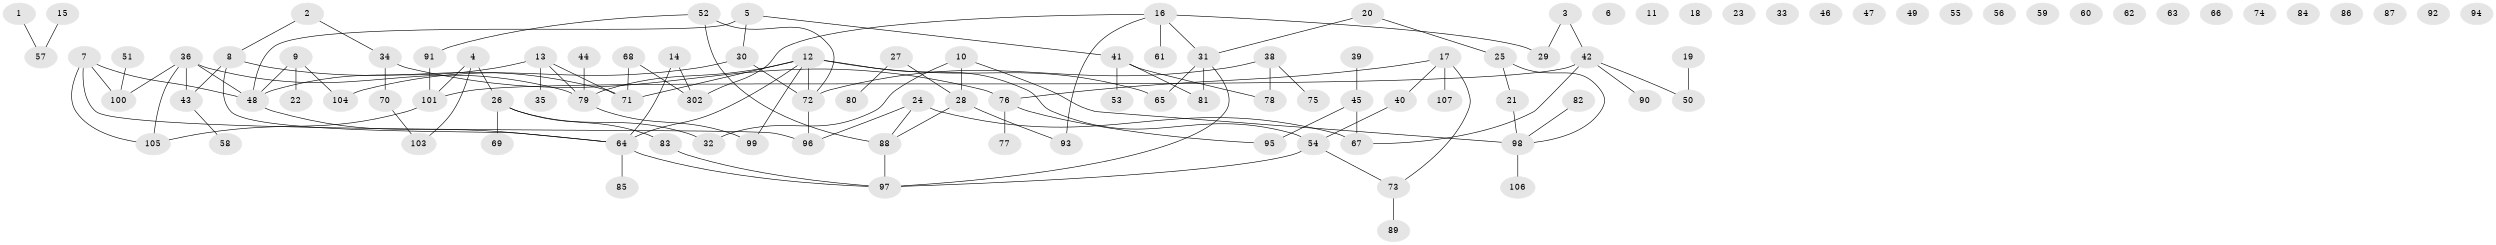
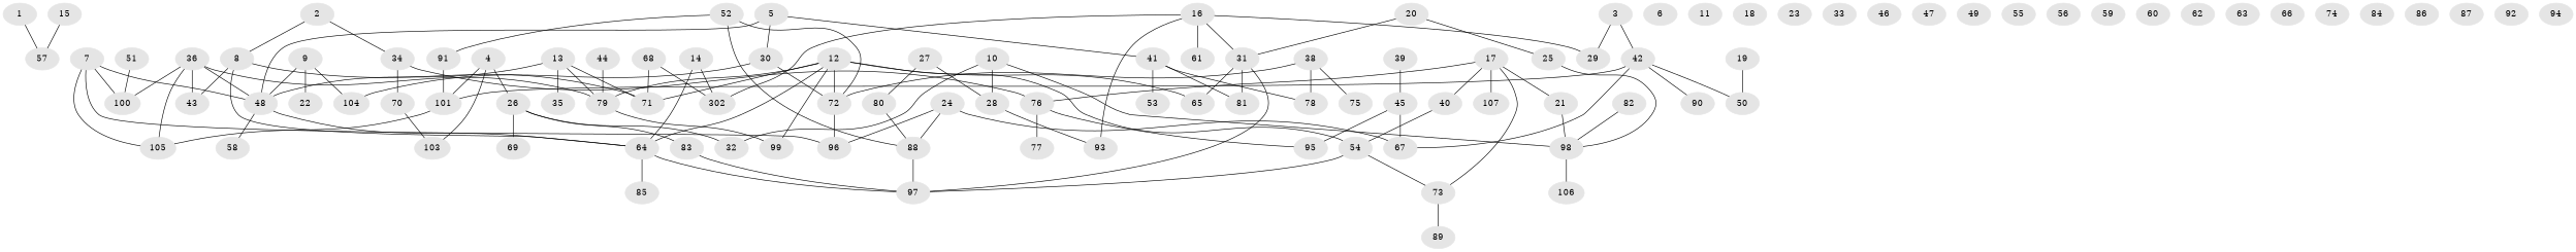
  graph {
    node [color=gray90 style=filled]
    1
    57
    2
    8
    34
    43
    64
    71
    76
    70
    3
    29
    42
    101
    50
    67
    90
    4
    26
    103
    32
    69
    83
    105
    5
    30
    41
    48
    104
    72
    81
    78
    53
    6
    7
    96
    100
    58
    97
    85
    9
    22
    10
    28
    98
    93
    88
    106
    11
    12
    54
    65
    79
    99
    73
    13
    35
    14
    n59 [label=302]
    15
    16
    31
    61
    17
    21
    40
    107
    89
    95
    77
    18
    19
    20
    25
    23
    24
    27
    80
    33
    36
    45
    38
    75
    39
    44
    46
    47
    49
    51
    52
    91
    55
    56
    59
    60
    62
    63
    66
    68
    74
    82
    84
    86
    87
    92
    94
    1 -- 57
    2 -- 8
    2 -- 34
    8 -- 43
    8 -- 64
    8 -- 71
    34 -- 76
    34 -- 70
-   43 -- 58
+   48 -- 58
    64 -- 97
    64 -- 85
    76 -- 95
    76 -- 77
    70 -- 103
    3 -- 29
    3 -- 42
    42 -- 101
    42 -- 50
    42 -- 67
    42 -- 90
    101 -- 105
    4 -- 101
    4 -- 26
    4 -- 103
    26 -- 32
    26 -- 69
    26 -- 83
    83 -- 97
    5 -- 30
    5 -- 41
    5 -- 48
    30 -- 104
    30 -- 72
    41 -- 81
    41 -- 78
    41 -- 53
    48 -- 64
    72 -- 96
    7 -- 105
    7 -- 48
    7 -- 96
    7 -- 100
    9 -- 48
    9 -- 104
    9 -- 22
    10 -- 32
    10 -- 28
    10 -- 98
    28 -- 93
-   28 -- 88
+   80 -- 88
    98 -- 106
    88 -- 97
    12 -- 64
    12 -- 71
    12 -- 72
    12 -- 54
    12 -- 65
    12 -- 79
    12 -- 99
    54 -- 97
    54 -- 73
    79 -- 99
    73 -- 89
    13 -- 71
    13 -- 48
    13 -- 79
    13 -- 35
    14 -- 64
    14 -- n59
    15 -- 57
    16 -- 29
    16 -- 93
    16 -- n59
    16 -- 31
    16 -- 61
    31 -- 81
    31 -- 97
    31 -- 65
    17 -- 76
    17 -- 73
-   25 -- 21
+   17 -- 21
    17 -- 40
    17 -- 107
    21 -- 98
    40 -- 54
    19 -- 50
    20 -- 31
    20 -- 25
    25 -- 98
    24 -- 67
    24 -- 96
    24 -- 88
    27 -- 28
    27 -- 80
    36 -- 43
    36 -- 105
    36 -- 48
    36 -- 100
    36 -- 79
    45 -- 67
    45 -- 95
    38 -- 72
    38 -- 78
    38 -- 75
    39 -- 45
    44 -- 79
    51 -- 100
    52 -- 72
    52 -- 88
    52 -- 91
    91 -- 101
    68 -- 71
    68 -- n59
    82 -- 98
  }
